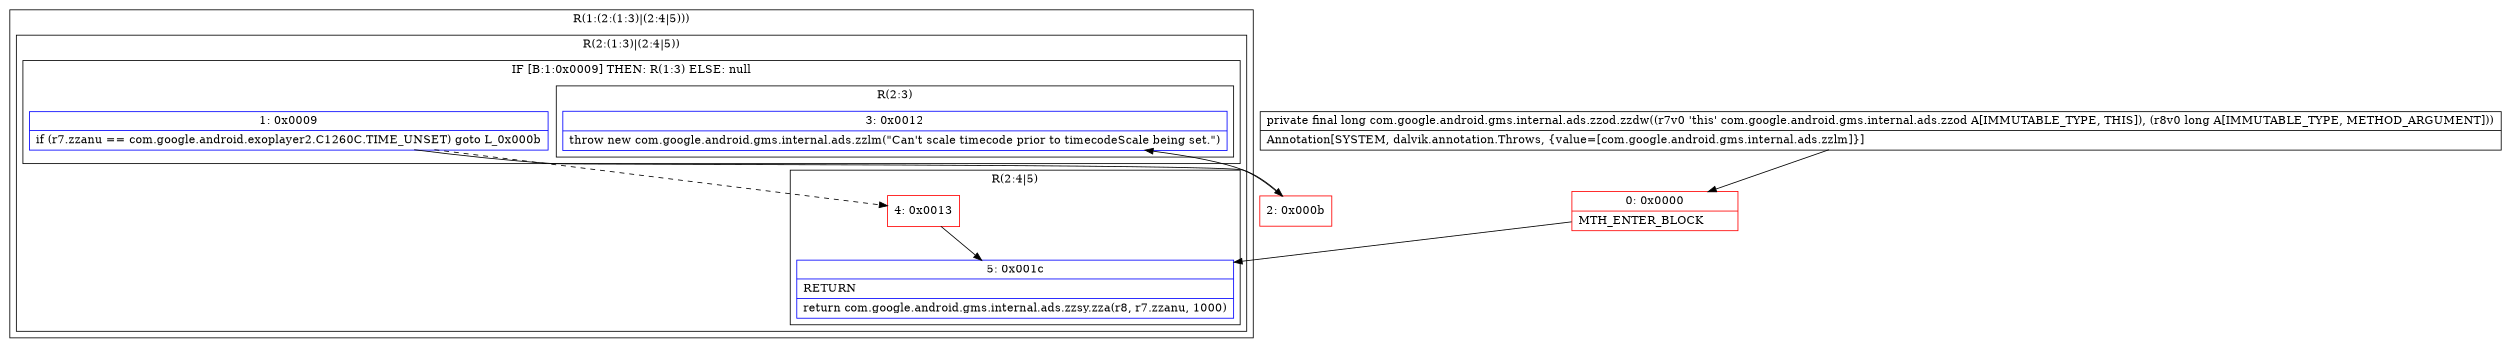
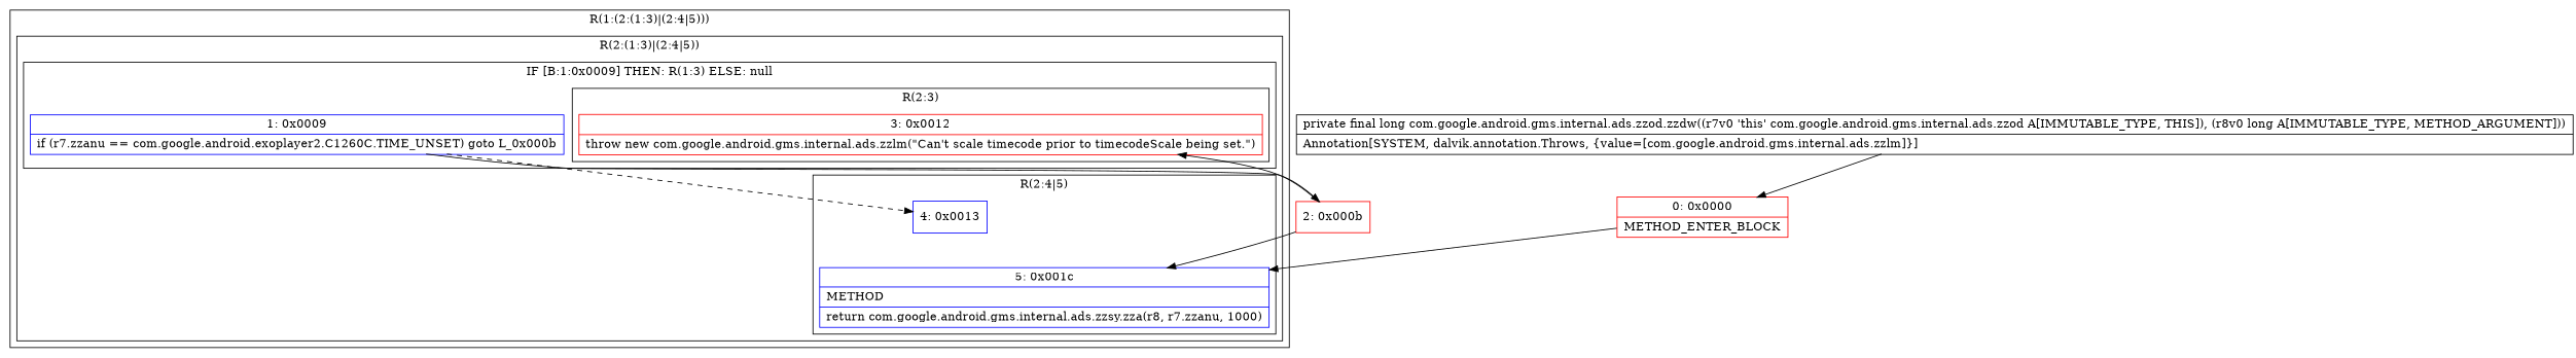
  digraph {
    node [color=blue shape=record]
-   n1 [label="{3\:\ 0x0012|throw new com.google.android.gms.internal.ads.zzlm(\"Can't scale timecode prior to timecodeScale being set.\")\l}"]
+   n1 [color=red label="{3\:\ 0x0012|throw new com.google.android.gms.internal.ads.zzlm(\"Can't scale timecode prior to timecodeScale being set.\")\l}"]
    n2 [label="{1\:\ 0x0009|if (r7.zzanu == com.google.android.exoplayer2.C1260C.TIME_UNSET) goto L_0x000b\l}"]
-   n3 [color=red label="{4\:\ 0x0013}"]
-   n4 [label="{5\:\ 0x001c|RETURN\l|return com.google.android.gms.internal.ads.zzsy.zza(r8, r7.zzanu, 1000)\l}"]
+   n3 [label="{4\:\ 0x0013}"]
+   n4 [label="{5\:\ 0x001c|METHOD\l|return com.google.android.gms.internal.ads.zzsy.zza(r8, r7.zzanu, 1000)\l}"]
    n5 [color=red label="{2\:\ 0x000b}"]
-   n6 [color=red label="{0\:\ 0x0000|MTH_ENTER_BLOCK\l}"]
+   n6 [color=red label="{0\:\ 0x0000|METHOD_ENTER_BLOCK\l}"]
    n7 [label="{private final long com.google.android.gms.internal.ads.zzod.zzdw((r7v0 'this' com.google.android.gms.internal.ads.zzod A[IMMUTABLE_TYPE, THIS]), (r8v0 long A[IMMUTABLE_TYPE, METHOD_ARGUMENT]))  | Annotation[SYSTEM, dalvik.annotation.Throws, \{value=[com.google.android.gms.internal.ads.zzlm]\}]\l}" color=""]
    subgraph cluster_1 {
      label="R(1:(2:(1:3)|(2:4|5)))"
      subgraph cluster_2 {
        label="R(2:(1:3)|(2:4|5))"
        subgraph cluster_3 {
          label="IF [B:1:0x0009] THEN: R(1:3) ELSE: null"
          n2
          subgraph cluster_4 {
            label="R(2:3)"
            n1
          }
        }
        subgraph cluster_5 {
          label="R(2:4|5)"
          n3
          n4
        }
      }
    }
    n2 -> n3 [style=dashed]
    n2 -> n5
-   n3 -> n4
+   n5 -> n4
    n5 -> n1
    n6 -> n4
    n7 -> n6
  }
